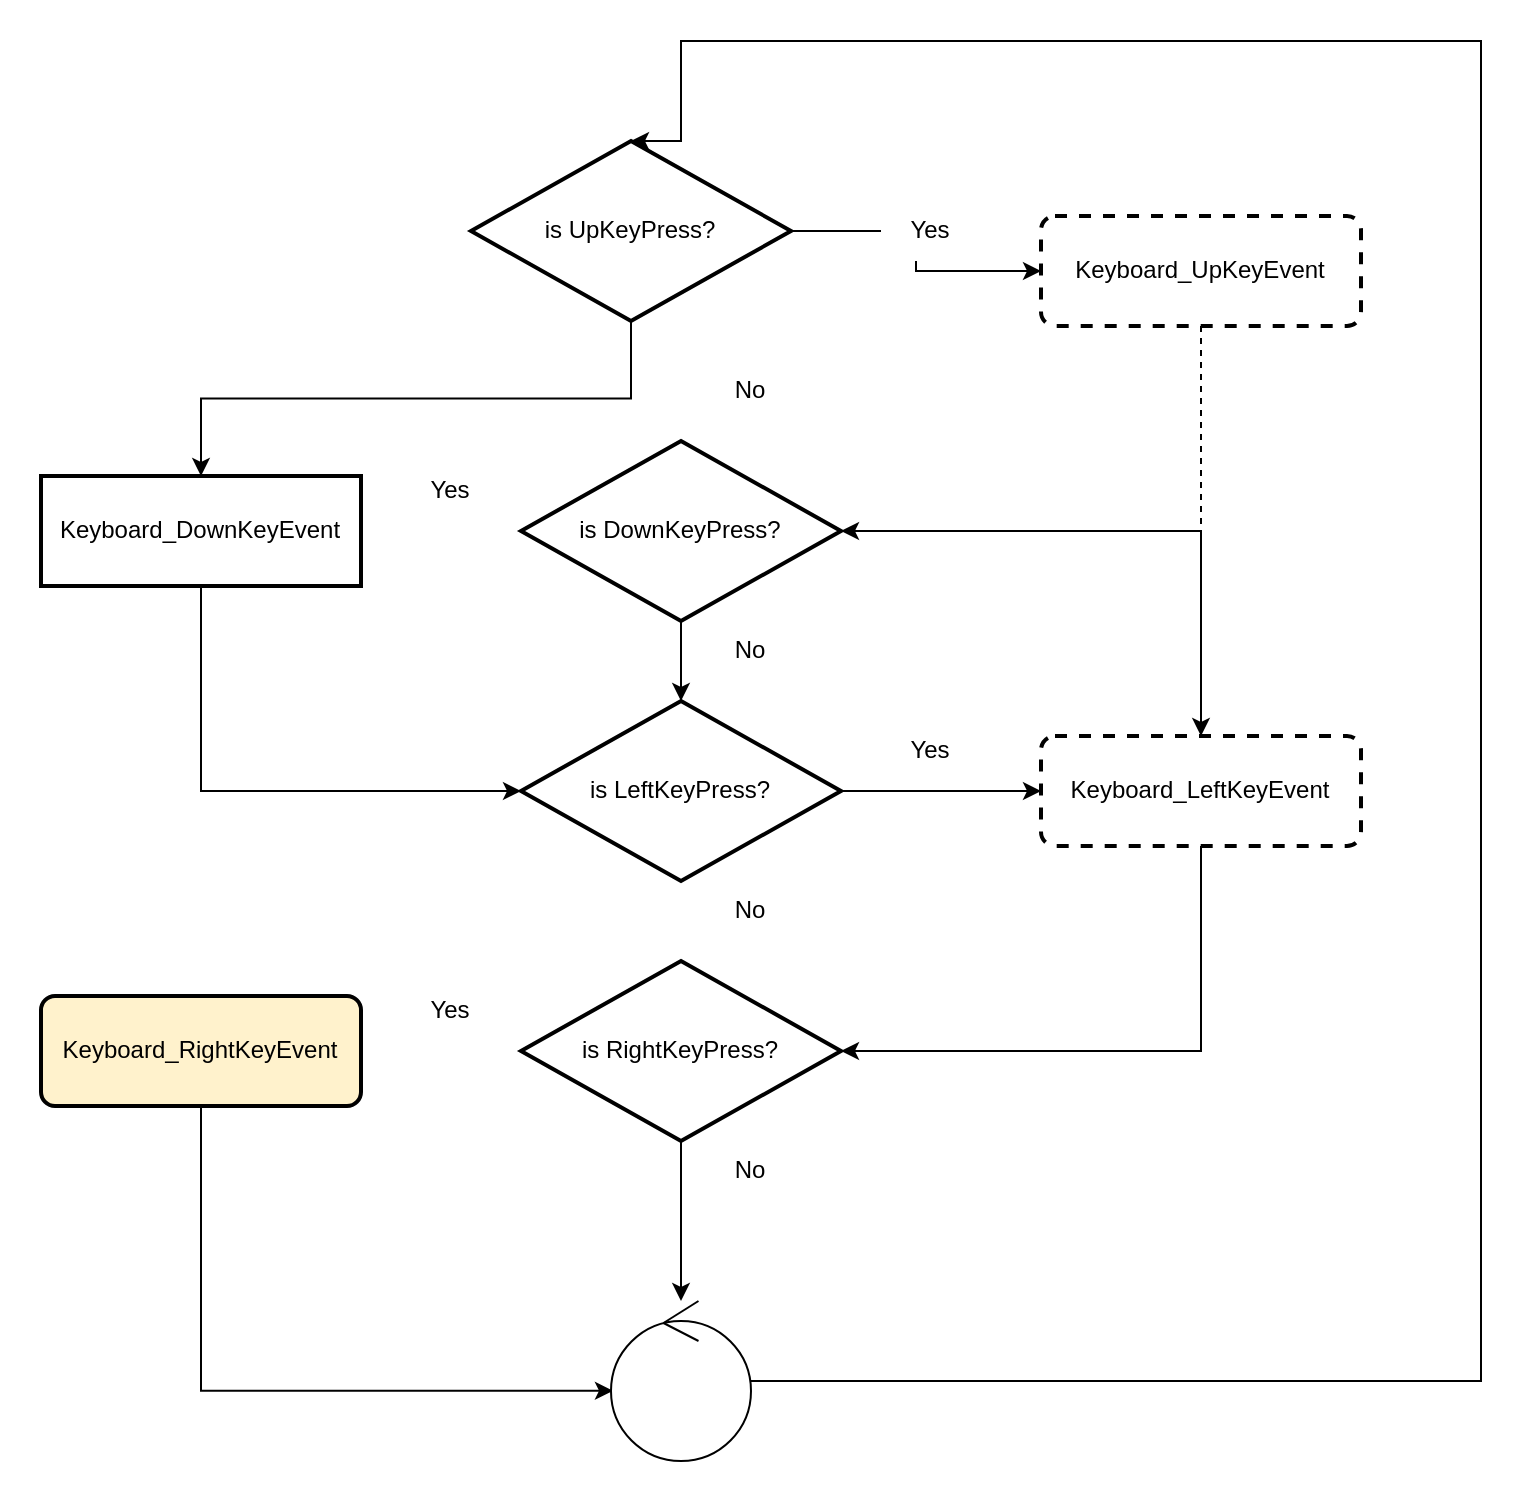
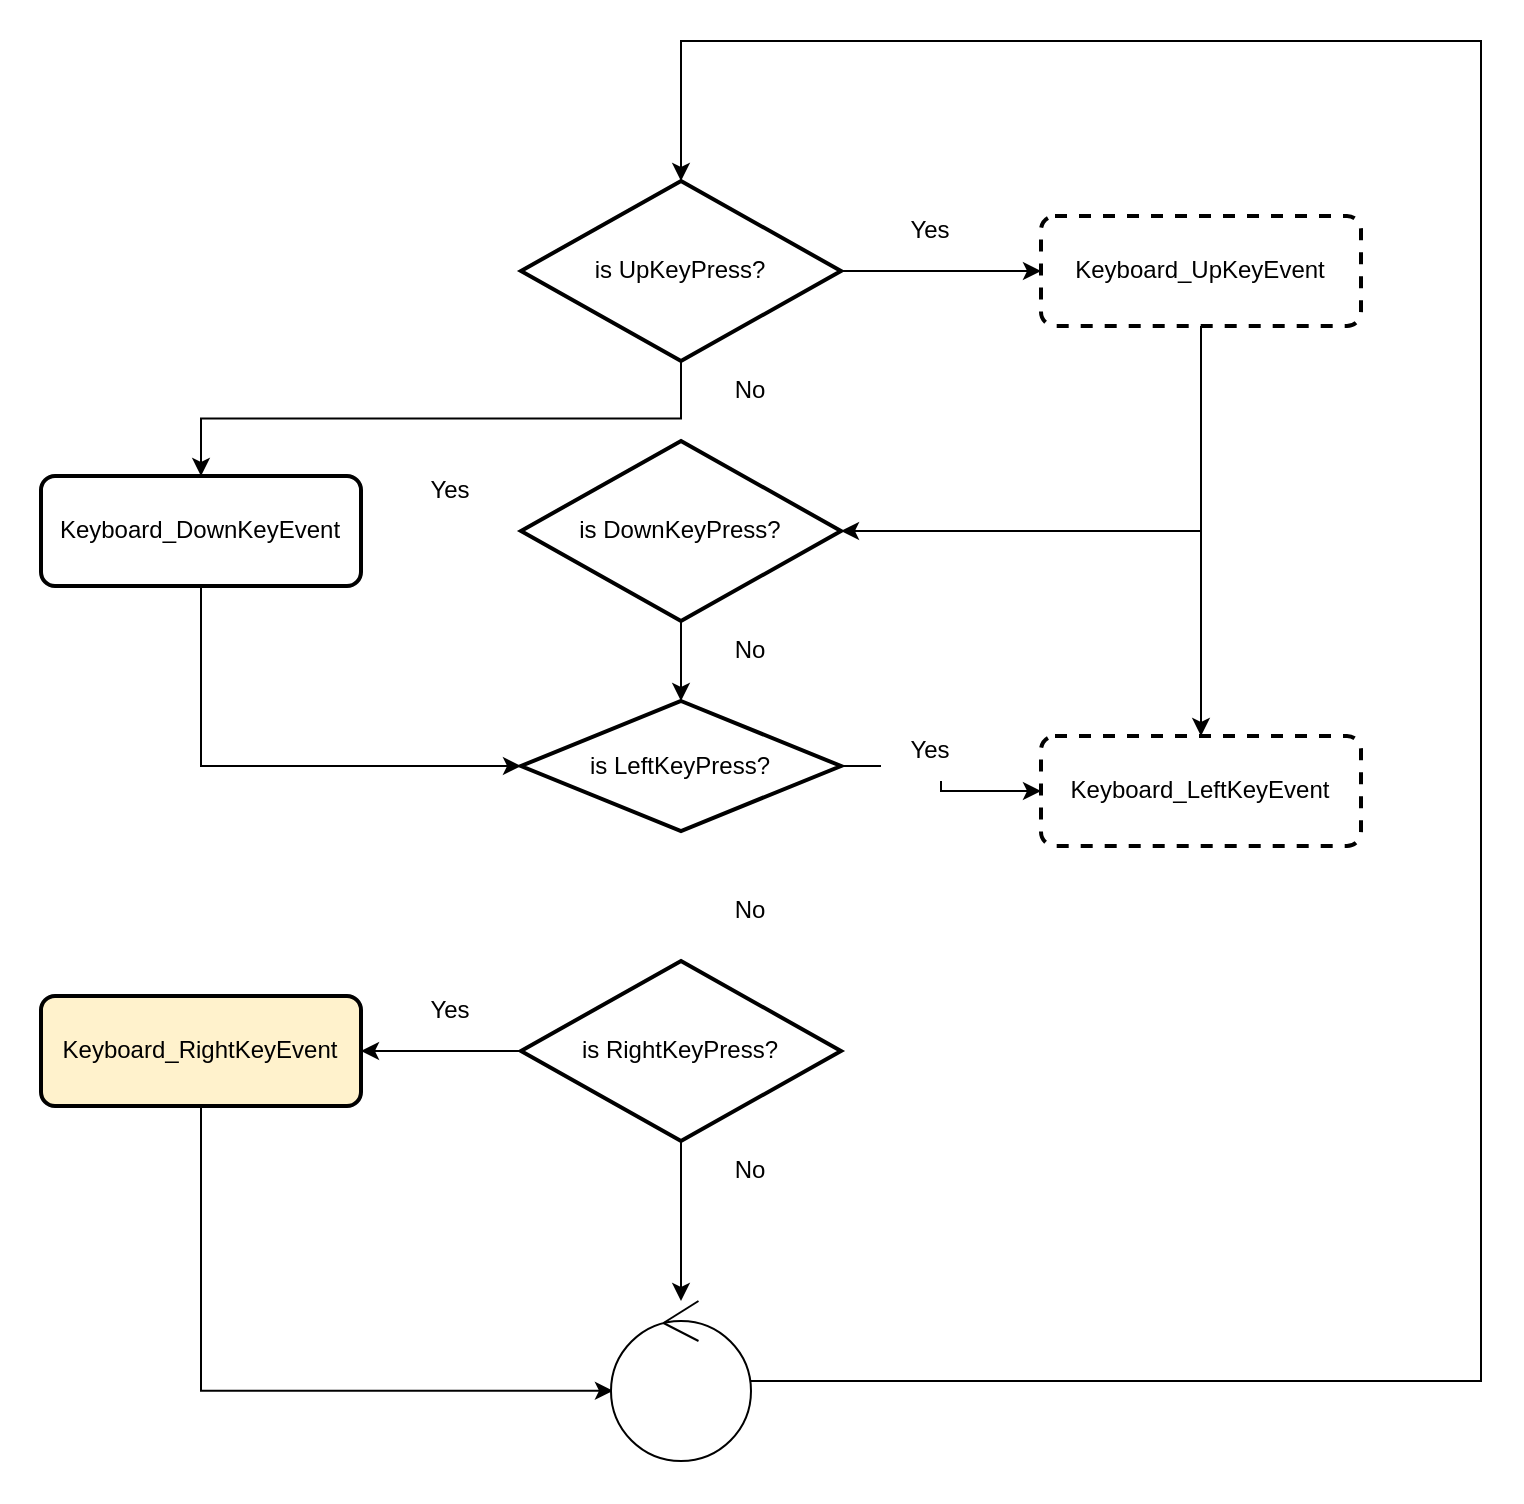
  <mxCell id="0" />
  <mxCell id="1" parent="0" />
  <mxCell id="2" style="edgeStyle=orthogonalEdgeStyle;rounded=0;orthogonalLoop=1;jettySize=auto;html=1;exitX=0.5;exitY=1;exitDx=0;exitDy=0;exitPerimeter=0;" parent="1" source="4" target="20" edge="1"><mxGeometry relative="1" as="geometry" /></mxCell>
  <mxCell id="3" value="" style="edgeStyle=orthogonalEdgeStyle;rounded=0;orthogonalLoop=1;jettySize=auto;html=1;" parent="1" source="4" target="18" edge="1"><mxGeometry relative="1" as="geometry" /></mxCell>
- <mxCell id="4" value="is UpKeyPress?" style="strokeWidth=2;html=1;shape=mxgraph.flowchart.decision;whiteSpace=wrap;" parent="1" vertex="1"><mxGeometry x="235" y="70" width="160" height="90" as="geometry" /></mxCell>
+ <mxCell id="4" value="is UpKeyPress?" style="strokeWidth=2;html=1;shape=mxgraph.flowchart.decision;whiteSpace=wrap;" parent="1" vertex="1"><mxGeometry x="260" y="90" width="160" height="90" as="geometry" /></mxCell>
  <mxCell id="5" value="" style="edgeStyle=orthogonalEdgeStyle;rounded=0;orthogonalLoop=1;jettySize=auto;html=1;" parent="1" source="7" target="9" edge="1"><mxGeometry relative="1" as="geometry" /></mxCell>
  <mxCell id="6" value="" style="edgeStyle=orthogonalEdgeStyle;rounded=0;orthogonalLoop=1;jettySize=auto;html=1;" parent="1" source="7" target="22" edge="1"><mxGeometry relative="1" as="geometry" /></mxCell>
  <mxCell id="7" value="is DownKeyPress?" style="strokeWidth=2;html=1;shape=mxgraph.flowchart.decision;whiteSpace=wrap;" parent="1" vertex="1"><mxGeometry x="260" y="220" width="160" height="90" as="geometry" /></mxCell>
  <mxCell id="8" value="" style="edgeStyle=orthogonalEdgeStyle;rounded=0;orthogonalLoop=1;jettySize=auto;html=1;" parent="1" source="9" target="22" edge="1"><mxGeometry relative="1" as="geometry" /></mxCell>
- <mxCell id="9" value="is LeftKeyPress?" style="strokeWidth=2;html=1;shape=mxgraph.flowchart.decision;whiteSpace=wrap;" parent="1" vertex="1"><mxGeometry x="260" y="350" width="160" height="90" as="geometry" /></mxCell>
+ <mxCell id="9" value="is LeftKeyPress?" style="strokeWidth=2;html=1;shape=mxgraph.flowchart.decision;whiteSpace=wrap;" parent="1" vertex="1"><mxGeometry x="260" y="350" width="160" height="65" as="geometry" /></mxCell>
+ <mxCell id="10" value="" style="edgeStyle=orthogonalEdgeStyle;rounded=0;orthogonalLoop=1;jettySize=auto;html=1;" parent="1" source="12" target="24" edge="1"><mxGeometry relative="1" as="geometry" /></mxCell>
  <mxCell id="11" value="" style="edgeStyle=orthogonalEdgeStyle;rounded=0;orthogonalLoop=1;jettySize=auto;html=1;" parent="1" source="12" target="26" edge="1"><mxGeometry relative="1" as="geometry" /></mxCell>
  <mxCell id="12" value="is RightKeyPress?" style="strokeWidth=2;html=1;shape=mxgraph.flowchart.decision;whiteSpace=wrap;" parent="1" vertex="1"><mxGeometry x="260" y="480" width="160" height="90" as="geometry" /></mxCell>
  <mxCell id="13" value="No" style="rounded=0;whiteSpace=wrap;html=1;strokeColor=none;" parent="1" vertex="1"><mxGeometry x="350" y="180" width="50" height="30" as="geometry" /></mxCell>
  <mxCell id="14" value="No" style="rounded=0;whiteSpace=wrap;html=1;strokeColor=none;" parent="1" vertex="1"><mxGeometry x="350" y="310" width="50" height="30" as="geometry" /></mxCell>
  <mxCell id="15" value="No" style="rounded=0;whiteSpace=wrap;html=1;strokeColor=none;" parent="1" vertex="1"><mxGeometry x="350" y="440" width="50" height="30" as="geometry" /></mxCell>
  <mxCell id="16" value="No" style="rounded=0;whiteSpace=wrap;html=1;strokeColor=none;" parent="1" vertex="1"><mxGeometry x="350" y="570" width="50" height="30" as="geometry" /></mxCell>
- <mxCell id="17" style="edgeStyle=orthogonalEdgeStyle;rounded=0;orthogonalLoop=1;jettySize=auto;html=1;exitX=0.5;exitY=1;exitDx=0;exitDy=0;entryX=1;entryY=0.5;entryDx=0;entryDy=0;entryPerimeter=0;dashed=1;" parent="1" source="18" target="7" edge="1"><mxGeometry relative="1" as="geometry" /></mxCell>
+ <mxCell id="17" style="edgeStyle=orthogonalEdgeStyle;rounded=0;orthogonalLoop=1;jettySize=auto;html=1;exitX=0.5;exitY=1;exitDx=0;exitDy=0;entryX=1;entryY=0.5;entryDx=0;entryDy=0;entryPerimeter=0;" parent="1" source="18" target="7" edge="1"><mxGeometry relative="1" as="geometry" /></mxCell>
  <mxCell id="18" value="Keyboard_UpKeyEvent" style="rounded=1;whiteSpace=wrap;html=1;absoluteArcSize=1;arcSize=14;strokeWidth=2;dashed=1;" parent="1" vertex="1"><mxGeometry x="520" y="107.5" width="160" height="55" as="geometry" /></mxCell>
  <mxCell id="19" style="edgeStyle=orthogonalEdgeStyle;rounded=0;orthogonalLoop=1;jettySize=auto;html=1;exitX=0.5;exitY=1;exitDx=0;exitDy=0;entryX=0;entryY=0.5;entryDx=0;entryDy=0;entryPerimeter=0;" parent="1" source="20" target="9" edge="1"><mxGeometry relative="1" as="geometry" /></mxCell>
- <mxCell id="20" value="Keyboard_DownKeyEvent" style="whiteSpace=wrap;html=1;absoluteArcSize=1;arcSize=14;strokeWidth=2;rounded=0;" parent="1" vertex="1"><mxGeometry x="20" y="237.5" width="160" height="55" as="geometry" /></mxCell>
- <mxCell id="21" style="edgeStyle=orthogonalEdgeStyle;rounded=0;orthogonalLoop=1;jettySize=auto;html=1;exitX=0.5;exitY=1;exitDx=0;exitDy=0;entryX=1;entryY=0.5;entryDx=0;entryDy=0;entryPerimeter=0;" parent="1" source="22" target="12" edge="1"><mxGeometry relative="1" as="geometry" /></mxCell>
+ <mxCell id="20" value="Keyboard_DownKeyEvent" style="rounded=1;whiteSpace=wrap;html=1;absoluteArcSize=1;arcSize=14;strokeWidth=2;" parent="1" vertex="1"><mxGeometry x="20" y="237.5" width="160" height="55" as="geometry" /></mxCell>
  <mxCell id="22" value="Keyboard_LeftKeyEvent" style="rounded=1;whiteSpace=wrap;html=1;absoluteArcSize=1;arcSize=14;strokeWidth=2;dashed=1;" parent="1" vertex="1"><mxGeometry x="520" y="367.5" width="160" height="55" as="geometry" /></mxCell>
  <mxCell id="23" style="edgeStyle=orthogonalEdgeStyle;rounded=0;orthogonalLoop=1;jettySize=auto;html=1;exitX=0.5;exitY=1;exitDx=0;exitDy=0;entryX=0.014;entryY=0.561;entryDx=0;entryDy=0;entryPerimeter=0;" parent="1" source="24" target="26" edge="1"><mxGeometry relative="1" as="geometry" /></mxCell>
  <mxCell id="24" value="Keyboard_RightKeyEvent" style="rounded=1;whiteSpace=wrap;html=1;absoluteArcSize=1;arcSize=14;strokeWidth=2;fillColor=#fff2cc;" parent="1" vertex="1"><mxGeometry x="20" y="497.5" width="160" height="55" as="geometry" /></mxCell>
  <mxCell id="25" value="" style="edgeStyle=orthogonalEdgeStyle;rounded=0;orthogonalLoop=1;jettySize=auto;html=1;entryX=0.5;entryY=0;entryDx=0;entryDy=0;entryPerimeter=0;" parent="1" source="26" target="4" edge="1"><mxGeometry relative="1" as="geometry"><mxPoint x="450" y="690" as="targetPoint" /><Array as="points"><mxPoint x="740" y="690" /><mxPoint x="740" y="20" /><mxPoint x="340" y="20" /></Array></mxGeometry></mxCell>
  <mxCell id="26" value="" style="ellipse;shape=umlControl;whiteSpace=wrap;html=1;" parent="1" vertex="1"><mxGeometry x="305" y="650" width="70" height="80" as="geometry" /></mxCell>
  <mxCell id="27" value="Yes" style="rounded=0;whiteSpace=wrap;html=1;strokeColor=none;" parent="1" vertex="1"><mxGeometry x="440" y="100" width="50" height="30" as="geometry" /></mxCell>
  <mxCell id="28" value="Yes" style="rounded=0;whiteSpace=wrap;html=1;strokeColor=none;" parent="1" vertex="1"><mxGeometry x="200" y="230" width="50" height="30" as="geometry" /></mxCell>
  <mxCell id="29" value="Yes" style="rounded=0;whiteSpace=wrap;html=1;strokeColor=none;" parent="1" vertex="1"><mxGeometry x="440" y="360" width="50" height="30" as="geometry" /></mxCell>
  <mxCell id="30" value="Yes" style="rounded=0;whiteSpace=wrap;html=1;strokeColor=none;" parent="1" vertex="1"><mxGeometry x="200" y="490" width="50" height="30" as="geometry" /></mxCell>
